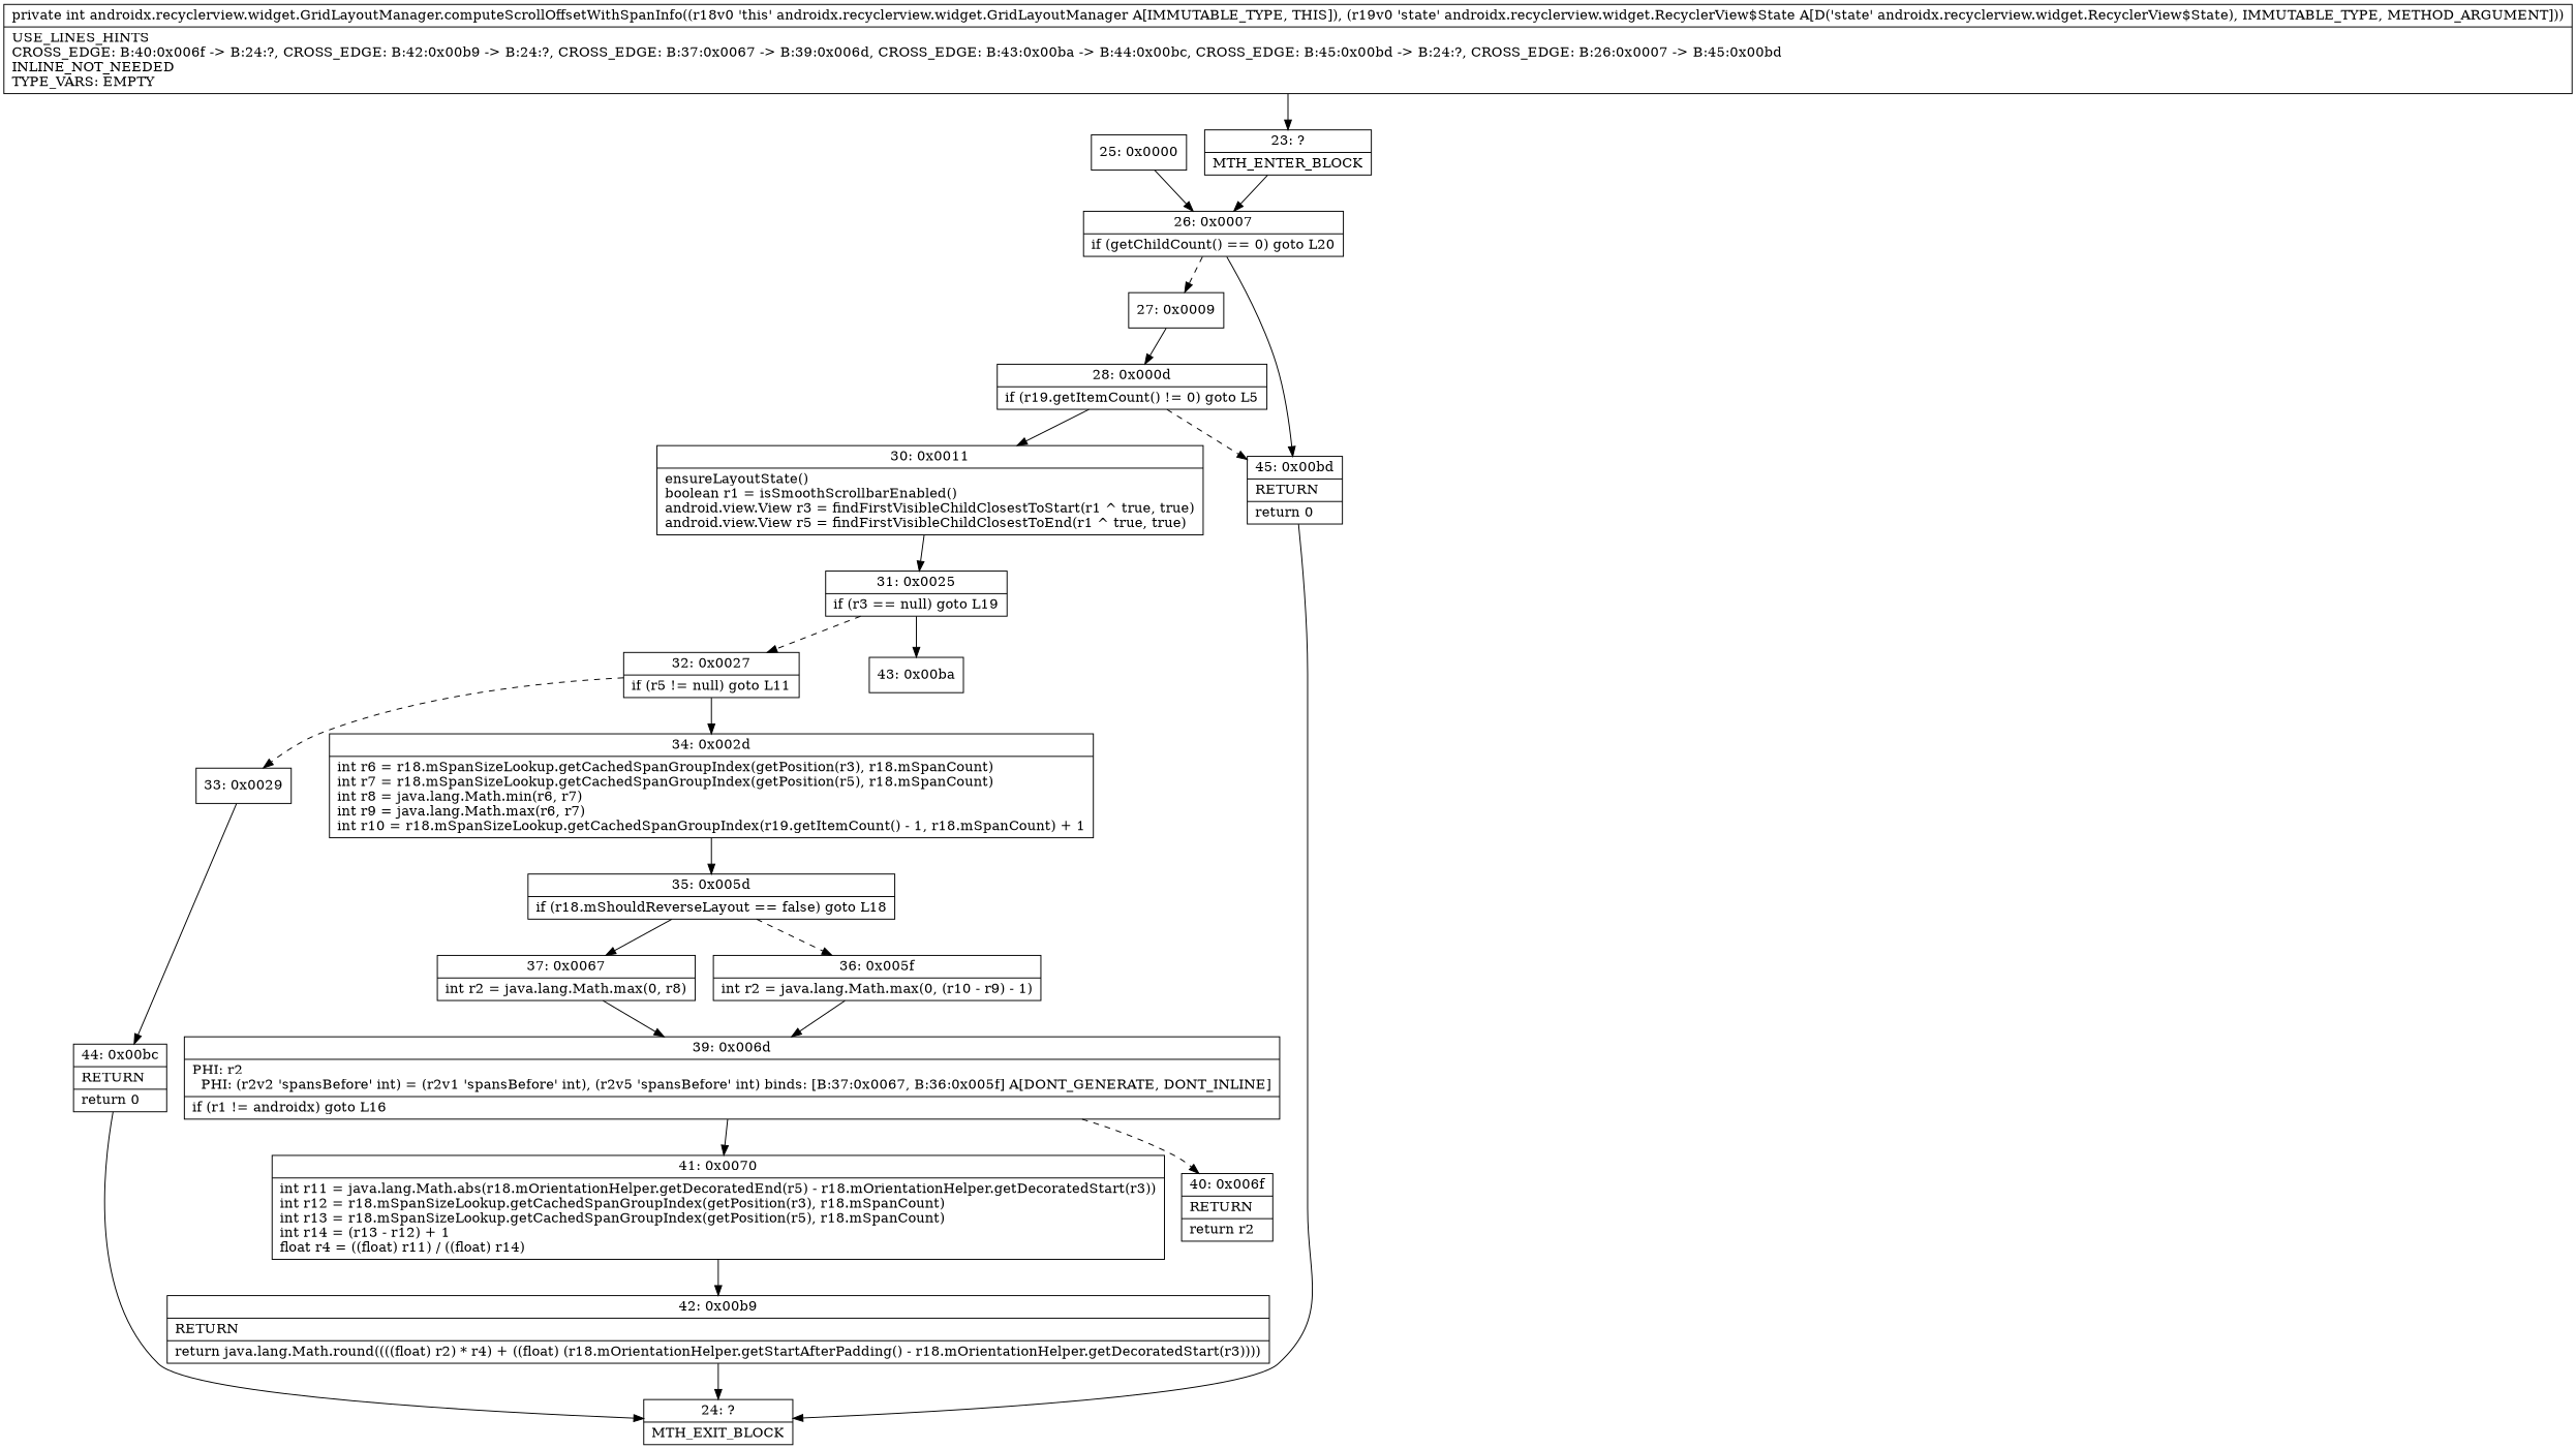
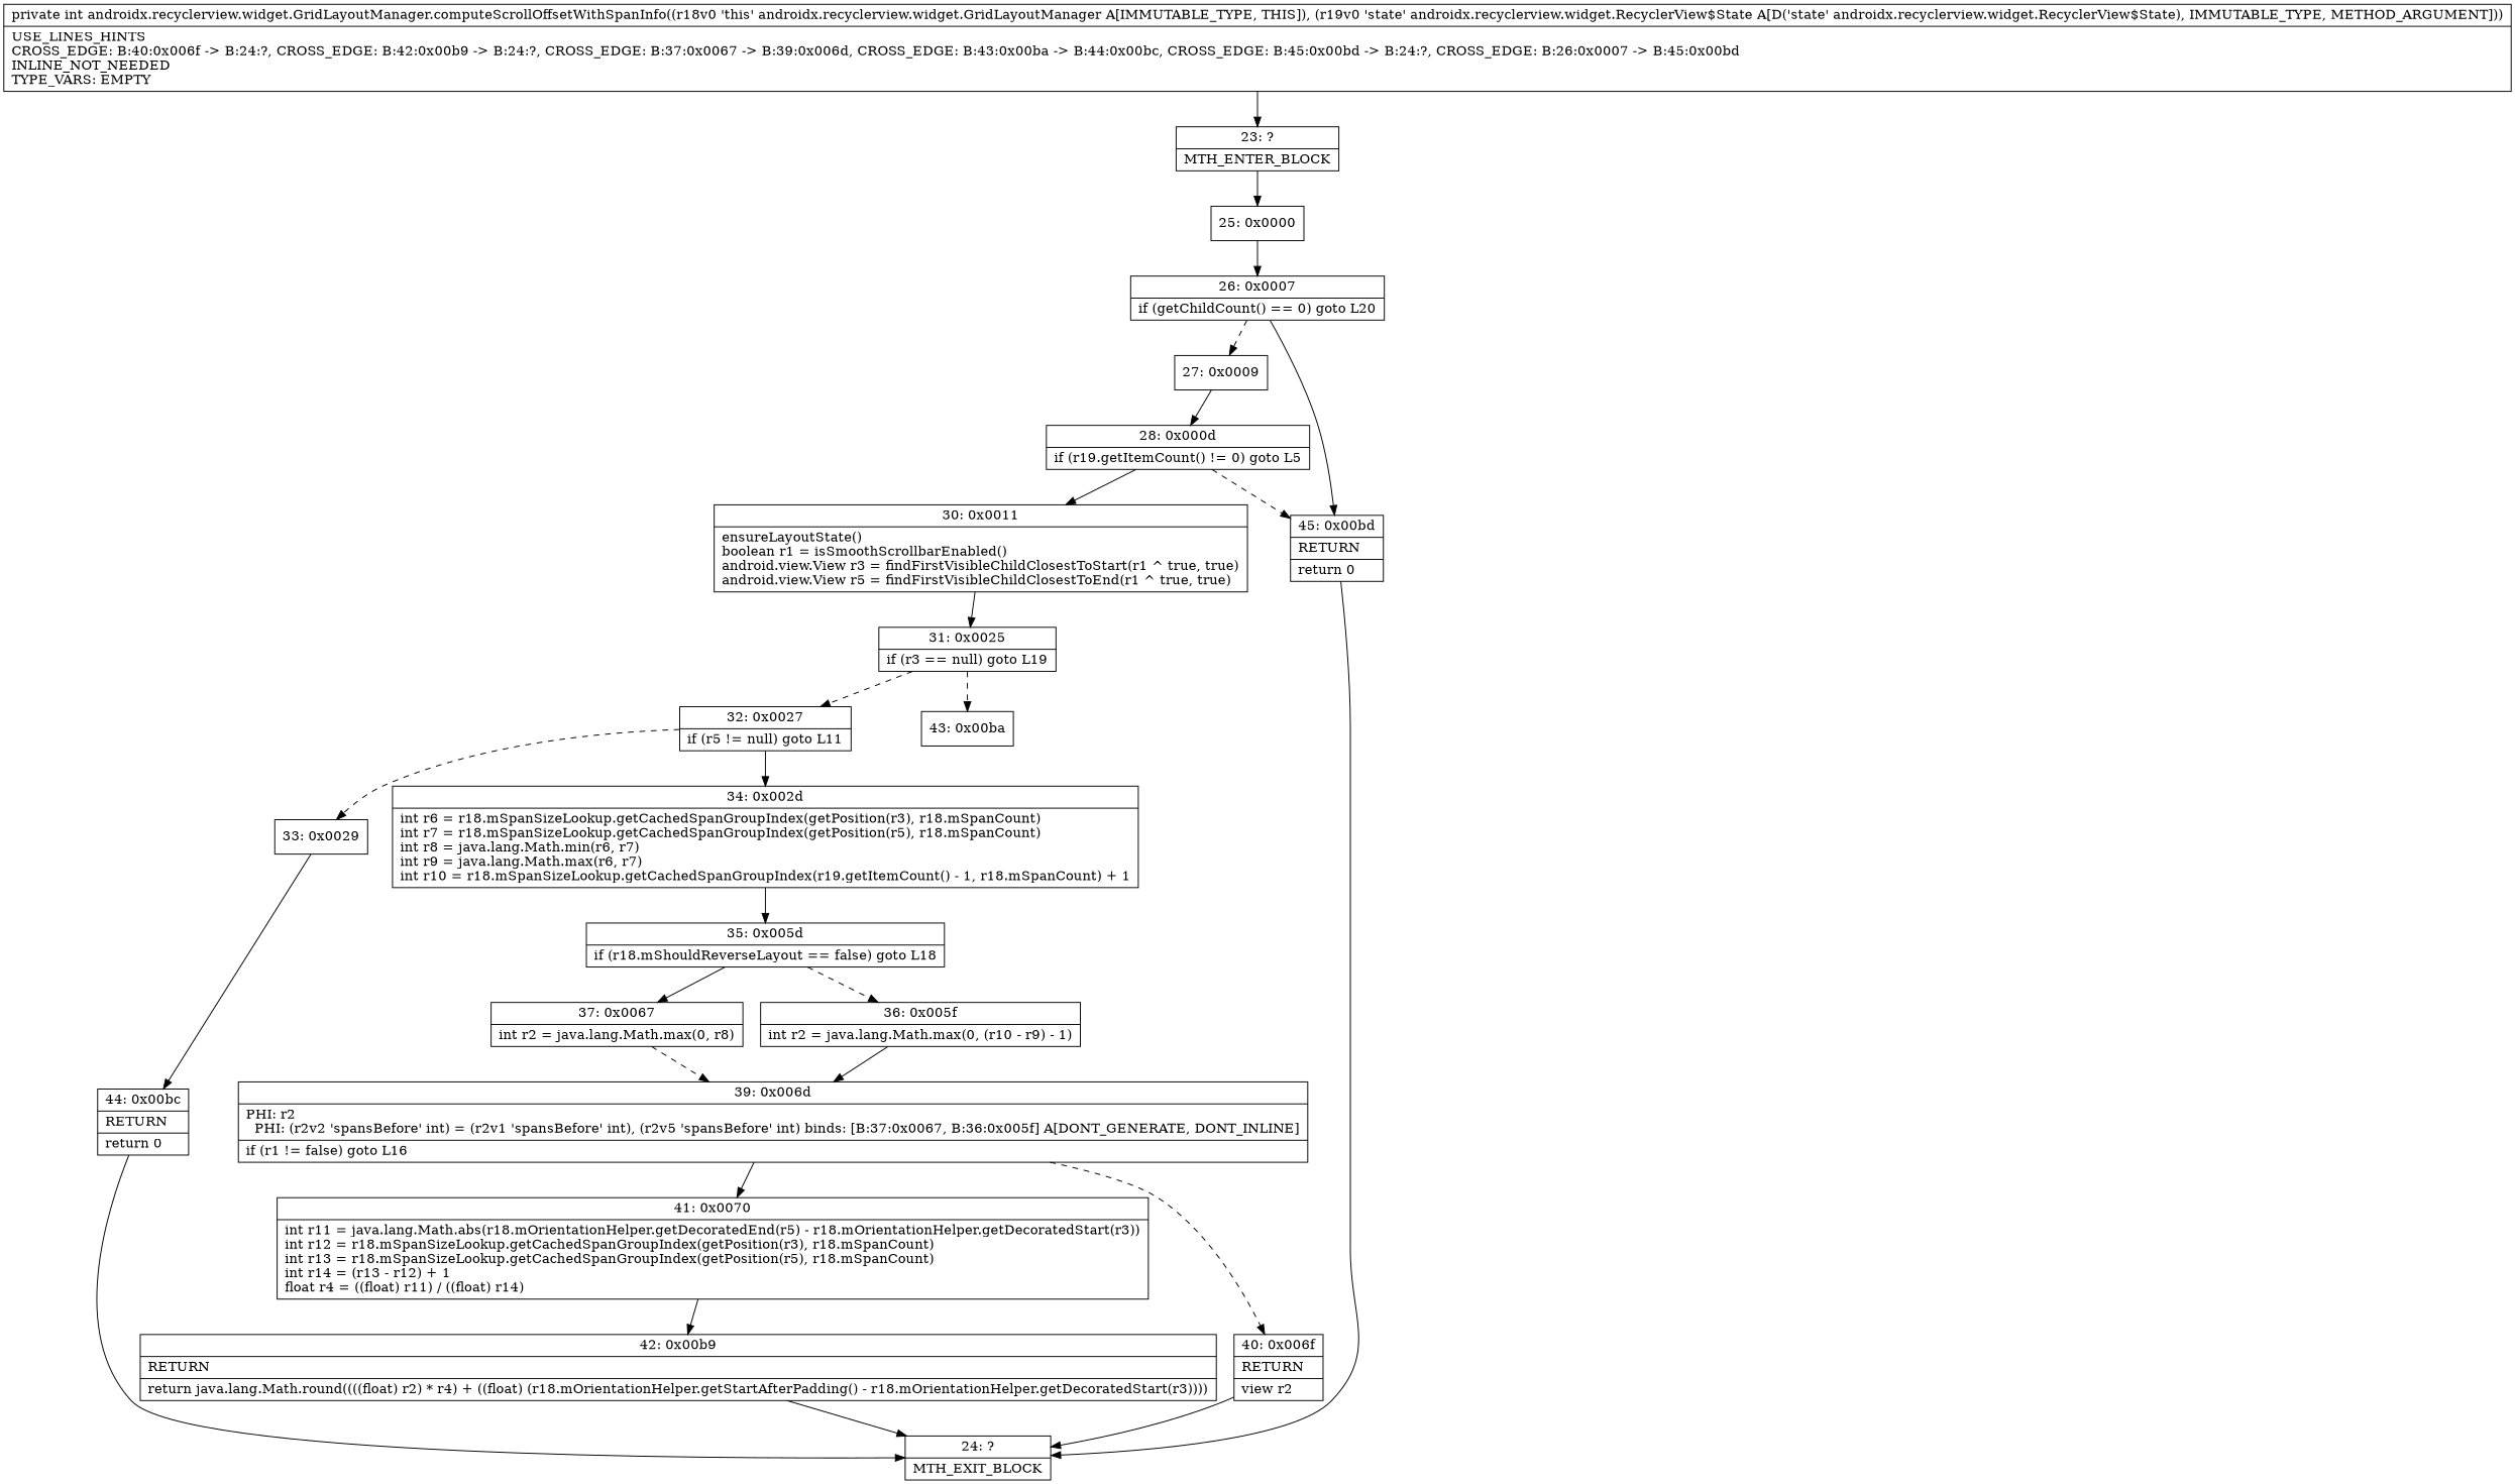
  digraph {
    node [shape=record]
    n1 [label="{23\:\ ?|MTH_ENTER_BLOCK\l}"]
    n2 [label="{25\:\ 0x0000}"]
    n3 [label="{26\:\ 0x0007|if (getChildCount() == 0) goto L20\l}"]
    n4 [label="{27\:\ 0x0009}"]
    n5 [label="{45\:\ 0x00bd|RETURN\l|return 0\l}"]
    n6 [label="{28\:\ 0x000d|if (r19.getItemCount() != 0) goto L5\l}"]
    n7 [label="{24\:\ ?|MTH_EXIT_BLOCK\l}"]
    n8 [label="{30\:\ 0x0011|ensureLayoutState()\lboolean r1 = isSmoothScrollbarEnabled()\landroid.view.View r3 = findFirstVisibleChildClosestToStart(r1 ^ true, true)\landroid.view.View r5 = findFirstVisibleChildClosestToEnd(r1 ^ true, true)\l}"]
    n9 [label="{31\:\ 0x0025|if (r3 == null) goto L19\l}"]
    n10 [label="{32\:\ 0x0027|if (r5 != null) goto L11\l}"]
    n11 [label="{43\:\ 0x00ba}"]
    n12 [label="{33\:\ 0x0029}"]
    n13 [label="{34\:\ 0x002d|int r6 = r18.mSpanSizeLookup.getCachedSpanGroupIndex(getPosition(r3), r18.mSpanCount)\lint r7 = r18.mSpanSizeLookup.getCachedSpanGroupIndex(getPosition(r5), r18.mSpanCount)\lint r8 = java.lang.Math.min(r6, r7)\lint r9 = java.lang.Math.max(r6, r7)\lint r10 = r18.mSpanSizeLookup.getCachedSpanGroupIndex(r19.getItemCount() \- 1, r18.mSpanCount) + 1\l}"]
    n14 [label="{44\:\ 0x00bc|RETURN\l|return 0\l}"]
    n15 [label="{35\:\ 0x005d|if (r18.mShouldReverseLayout == false) goto L18\l}"]
    n16 [label="{36\:\ 0x005f|int r2 = java.lang.Math.max(0, (r10 \- r9) \- 1)\l}"]
    n17 [label="{37\:\ 0x0067|int r2 = java.lang.Math.max(0, r8)\l}"]
-   n18 [label="{39\:\ 0x006d|PHI: r2 \l  PHI: (r2v2 'spansBefore' int) = (r2v1 'spansBefore' int), (r2v5 'spansBefore' int) binds: [B:37:0x0067, B:36:0x005f] A[DONT_GENERATE, DONT_INLINE]\l|if (r1 != androidx) goto L16\l}"]
-   n19 [label="{40\:\ 0x006f|RETURN\l|return r2\l}"]
+   n18 [label="{39\:\ 0x006d|PHI: r2 \l  PHI: (r2v2 'spansBefore' int) = (r2v1 'spansBefore' int), (r2v5 'spansBefore' int) binds: [B:37:0x0067, B:36:0x005f] A[DONT_GENERATE, DONT_INLINE]\l|if (r1 != false) goto L16\l}"]
+   n19 [label="{40\:\ 0x006f|RETURN\l|view r2\l}"]
    n20 [label="{41\:\ 0x0070|int r11 = java.lang.Math.abs(r18.mOrientationHelper.getDecoratedEnd(r5) \- r18.mOrientationHelper.getDecoratedStart(r3))\lint r12 = r18.mSpanSizeLookup.getCachedSpanGroupIndex(getPosition(r3), r18.mSpanCount)\lint r13 = r18.mSpanSizeLookup.getCachedSpanGroupIndex(getPosition(r5), r18.mSpanCount)\lint r14 = (r13 \- r12) + 1\lfloat r4 = ((float) r11) \/ ((float) r14)\l}"]
    n21 [label="{42\:\ 0x00b9|RETURN\l|return java.lang.Math.round((((float) r2) * r4) + ((float) (r18.mOrientationHelper.getStartAfterPadding() \- r18.mOrientationHelper.getDecoratedStart(r3))))\l}"]
    n22 [label="{private int androidx.recyclerview.widget.GridLayoutManager.computeScrollOffsetWithSpanInfo((r18v0 'this' androidx.recyclerview.widget.GridLayoutManager A[IMMUTABLE_TYPE, THIS]), (r19v0 'state' androidx.recyclerview.widget.RecyclerView$State A[D('state' androidx.recyclerview.widget.RecyclerView$State), IMMUTABLE_TYPE, METHOD_ARGUMENT]))  | USE_LINES_HINTS\lCROSS_EDGE: B:40:0x006f \-\> B:24:?, CROSS_EDGE: B:42:0x00b9 \-\> B:24:?, CROSS_EDGE: B:37:0x0067 \-\> B:39:0x006d, CROSS_EDGE: B:43:0x00ba \-\> B:44:0x00bc, CROSS_EDGE: B:45:0x00bd \-\> B:24:?, CROSS_EDGE: B:26:0x0007 \-\> B:45:0x00bd\lINLINE_NOT_NEEDED\lTYPE_VARS: EMPTY\l}"]
-   n1 -> n3
+   n1 -> n2
    n2 -> n3
    n3 -> n4 [style=dashed]
    n3 -> n5
    n4 -> n6
    n5 -> n7
    n6 -> n5 [style=dashed]
    n6 -> n8
    n8 -> n9
    n9 -> n10 [style=dashed]
-   n9 -> n11
+   n9 -> n11 [style=dashed]
    n10 -> n12 [style=dashed]
    n10 -> n13
    n12 -> n14
    n13 -> n15
    n14 -> n7
    n15 -> n16 [style=dashed]
    n15 -> n17
    n16 -> n18
-   n17 -> n18
+   n17 -> n18 [style=dashed]
    n18 -> n19 [style=dashed]
    n18 -> n20
+   n19 -> n7
    n20 -> n21
    n21 -> n7
    n22 -> n1
  }
